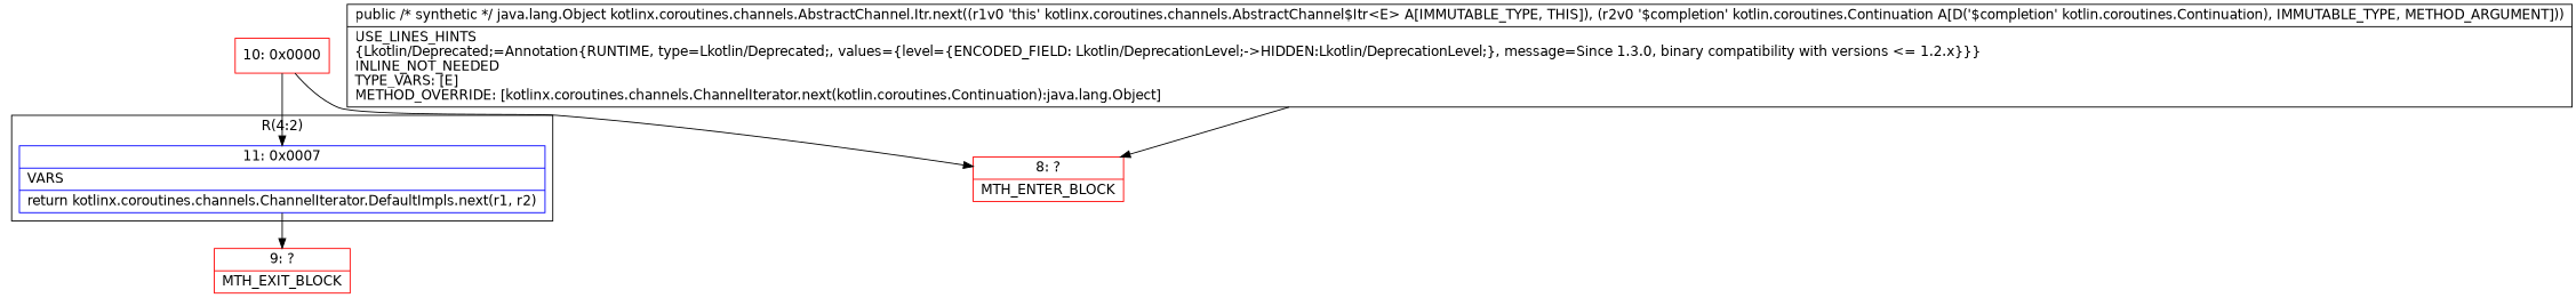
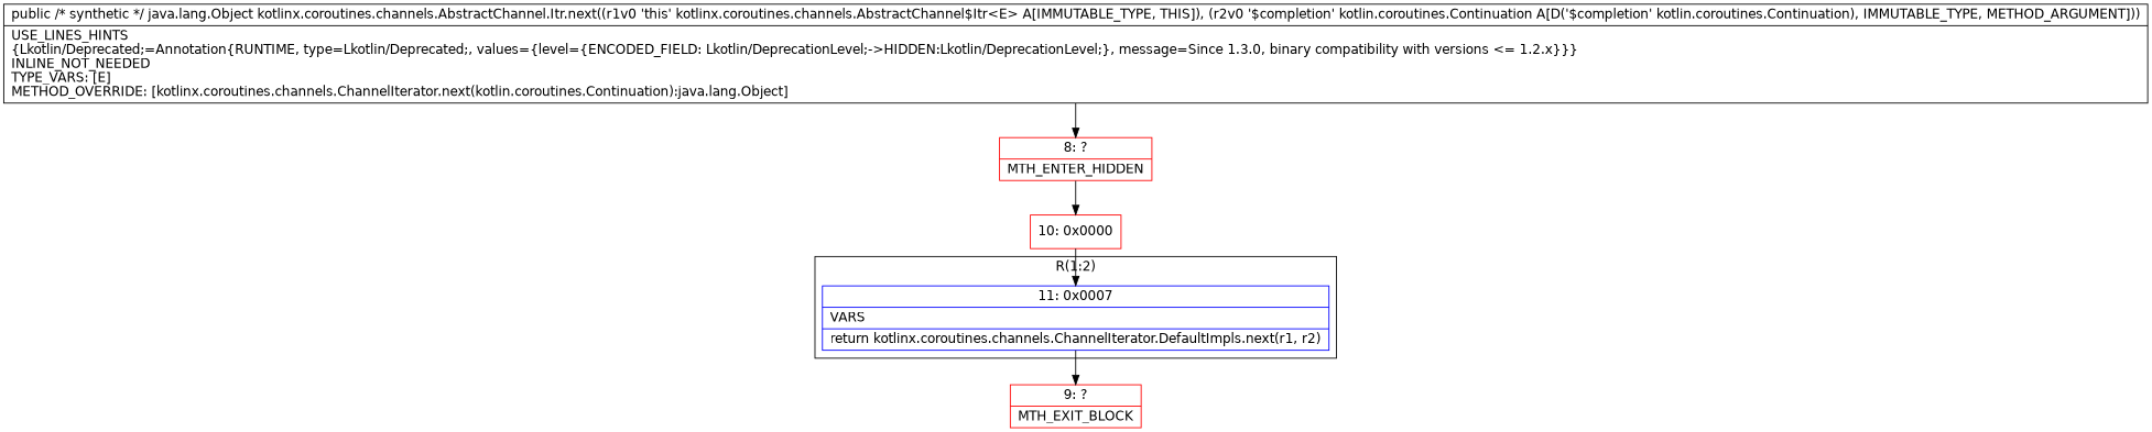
  digraph {
    fontname="DejaVu Sans"
    node [color=red fontname="DejaVu Sans" shape=record]
    edge [fontname="DejaVu Sans"]
    n1 [color=blue label="{11\:\ 0x0007|VARS\l|return kotlinx.coroutines.channels.ChannelIterator.DefaultImpls.next(r1, r2)\l}"]
    n2 [label="{9\:\ ?|MTH_EXIT_BLOCK\l}"]
-   n3 [label="{8\:\ ?|MTH_ENTER_BLOCK\l}"]
+   n3 [label="{8\:\ ?|MTH_ENTER_HIDDEN\l}"]
    n4 [label="{10\:\ 0x0000}"]
    n5 [label="{public \/* synthetic *\/ java.lang.Object kotlinx.coroutines.channels.AbstractChannel.Itr.next((r1v0 'this' kotlinx.coroutines.channels.AbstractChannel$Itr\<E\> A[IMMUTABLE_TYPE, THIS]), (r2v0 '$completion' kotlin.coroutines.Continuation A[D('$completion' kotlin.coroutines.Continuation), IMMUTABLE_TYPE, METHOD_ARGUMENT]))  | USE_LINES_HINTS\l\{Lkotlin\/Deprecated;=Annotation\{RUNTIME, type=Lkotlin\/Deprecated;, values=\{level=\{ENCODED_FIELD: Lkotlin\/DeprecationLevel;\-\>HIDDEN:Lkotlin\/DeprecationLevel;\}, message=Since 1.3.0, binary compatibility with versions \<= 1.2.x\}\}\}\lINLINE_NOT_NEEDED\lTYPE_VARS: [E]\lMETHOD_OVERRIDE: [kotlinx.coroutines.channels.ChannelIterator.next(kotlin.coroutines.Continuation):java.lang.Object]\l}" color=""]
    subgraph cluster_1 {
-     label="R(4:2)"
+     label="R(1:2)"
      n1
    }
    n1 -> n2
-   n4 -> n3
+   n3 -> n4
    n4 -> n1
    n5 -> n3
  }
